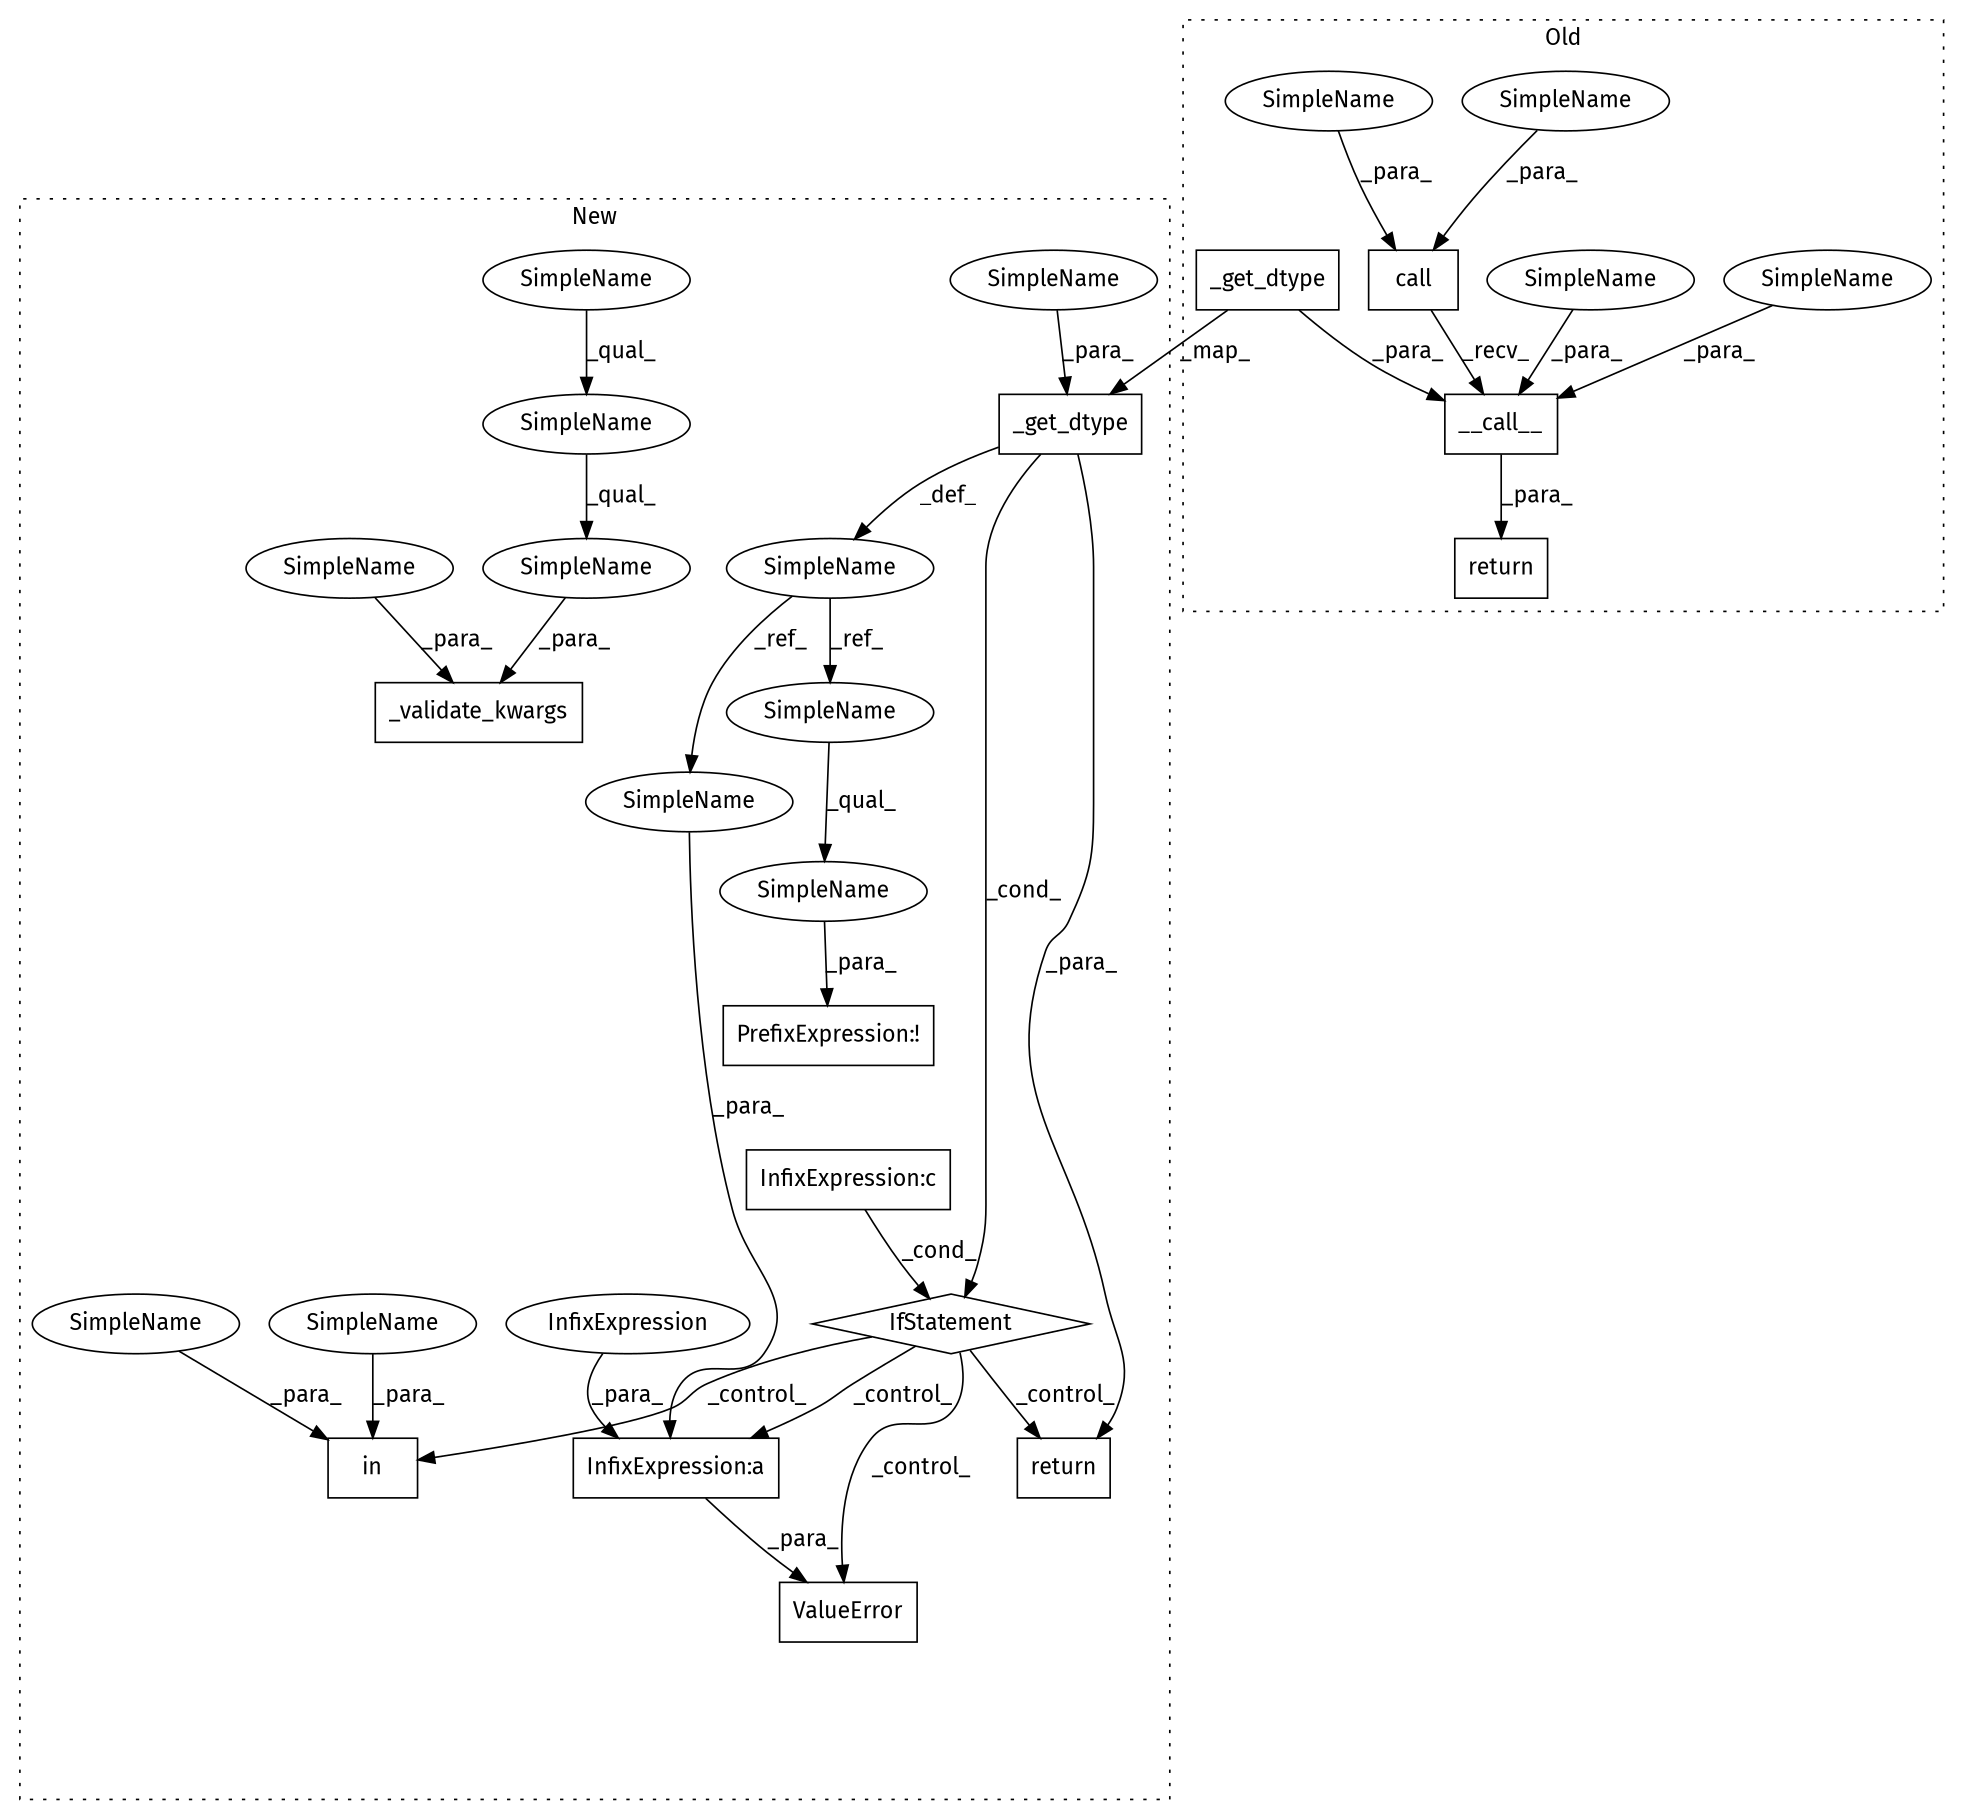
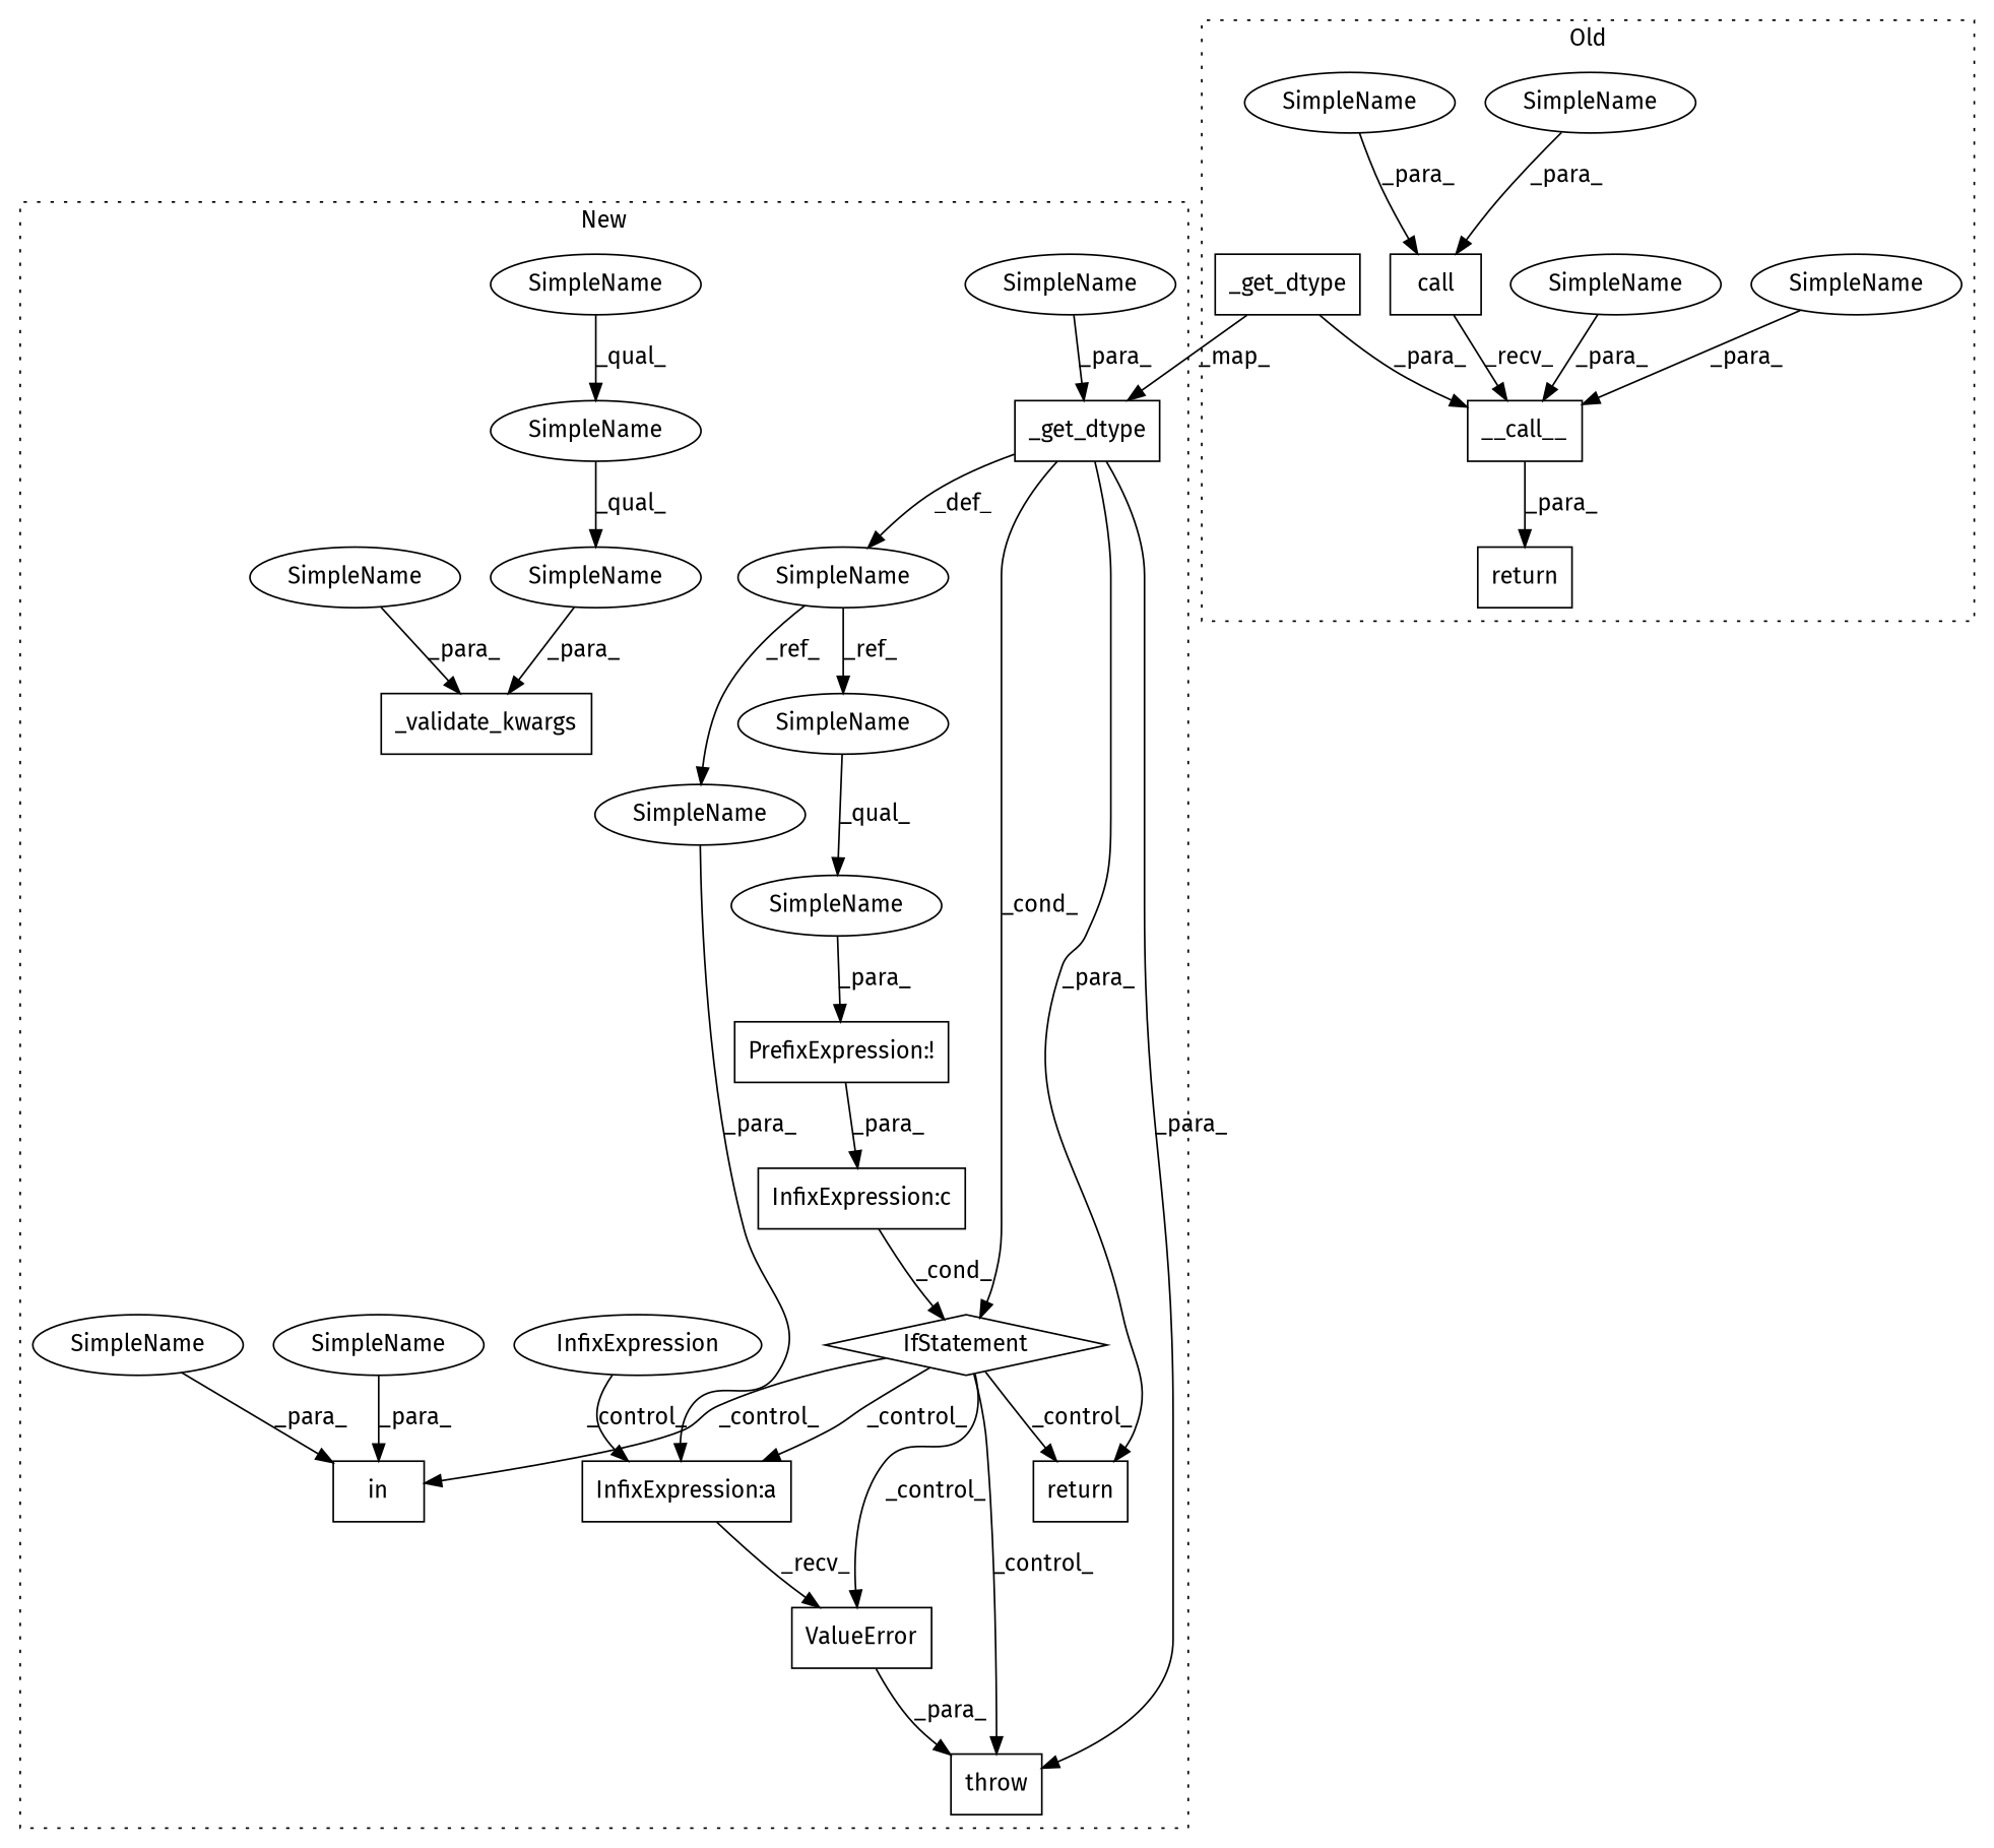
  digraph {
    fontname="Fira Sans"
    node [a=42 fontname="Fira Sans" l=0 s=2352 shape=ellipse]
    edge [fontname="Fira Sans"]
    n1 [a=32 l="11,-11" label=_get_dtype s="1602,1613" shape=box]
    n2 [a=32 l="9,-59" label=__call__ s="1587,1620" shape=box]
    n3 [a=32 l="6,-20" label=call s="1561,1581" shape=box]
    n4 [label=SimpleName s=1620]
    n5 [label=SimpleName s=1596]
    n6 [a=41 l=7 label=return s=1554 shape=box]
    n7 [label=SimpleName s=1567]
    n8 [label=SimpleName s=1581]
    n9 [a=32 l="11,-11" label=_get_dtype s="2395,2406" shape=box]
    n10 [a=27 l=22 label="InfixExpression:c" s=2422 shape=box]
    n11 [a=32 l="11,-11" label=ValueError s="2477,2488" shape=box]
    n12 [a=27 l=45 label="InfixExpression:a" s=2488 shape=box]
    n13 [a=38 l=1 label="PrefixExpression:!" s=2444 shape=box]
    n14 [a=105 label=in s=2559 shape=box]
+   n15 [a=53 l=6 label=throw s=2471 shape=box]
    n16 [label=SimpleName]
    n17 [label=SimpleName]
    n18 [a=32 l="17,-41" label=_validate_kwargs s="2335,2376" shape=box]
    n19 [a=25 l="4,41" label=IfStatement s="2418,2422" shape=diamond]
    n20 [label=SimpleName s=2445]
    n21 [label=SimpleName s=2324]
    n22 [label=SimpleName s=2389]
    n23 [label=SimpleName s=2376]
    n24 [label=SimpleName s=2559]
    n25 [label=SimpleName s=2579]
    n26 [a=45 label=InfixExpression s=2488]
    n27 [a=41 l=7 label=return s=2637 shape=box]
    n28 [label=SimpleName s=2445]
    n29 [label=SimpleName s=2533]
    n30 [label=SimpleName]
    subgraph cluster_1 {
      label=Old
      style=dotted
      n1
      n2
      n3
      n4
      n5
      n6
      n7
      n8
    }
    subgraph cluster_2 {
      label=New
      style=dotted
      n9
      n10
      n11
      n12
      n13
      n14
+     n15
      n16
      n17
      n18
      n19
      n20
      n21
      n22
      n23
      n24
      n25
      n26
      n27
      n28
      n29
      n30
    }
    n1 -> n2 [label=_para_]
    n1 -> n9 [label=_map_]
    n2 -> n6 [label=_para_]
    n3 -> n2 [label=_recv_]
    n4 -> n2 [label=_para_]
    n5 -> n2 [label=_para_]
    n7 -> n3 [label=_para_]
    n8 -> n3 [label=_para_]
+   n9 -> n15 [label=_para_]
    n9 -> n19 [label=_cond_]
    n9 -> n22 [label=_def_]
    n9 -> n27 [label=_para_]
    n10 -> n19 [label=_cond_]
-   n12 -> n11 [label=_para_]
+   n11 -> n15 [label=_para_]
+   n12 -> n11 [label=_recv_]
+   n13 -> n10 [label=_para_]
    n16 -> n17 [label=_qual_]
    n17 -> n18 [label=_para_]
    n19 -> n11 [label=_control_]
    n19 -> n12 [label=_control_]
    n19 -> n14 [label=_control_]
+   n19 -> n15 [label=_control_]
    n19 -> n27 [label=_control_]
    n20 -> n13 [label=_para_]
    n21 -> n9 [label=_para_]
    n22 -> n28 [label=_ref_]
    n22 -> n29 [label=_ref_]
    n23 -> n18 [label=_para_]
    n24 -> n14 [label=_para_]
    n25 -> n14 [label=_para_]
-   n26 -> n12 [label=_para_]
+   n26 -> n12 [label=_control_]
    n28 -> n20 [label=_qual_]
    n29 -> n12 [label=_para_]
    n30 -> n16 [label=_qual_]
  }
